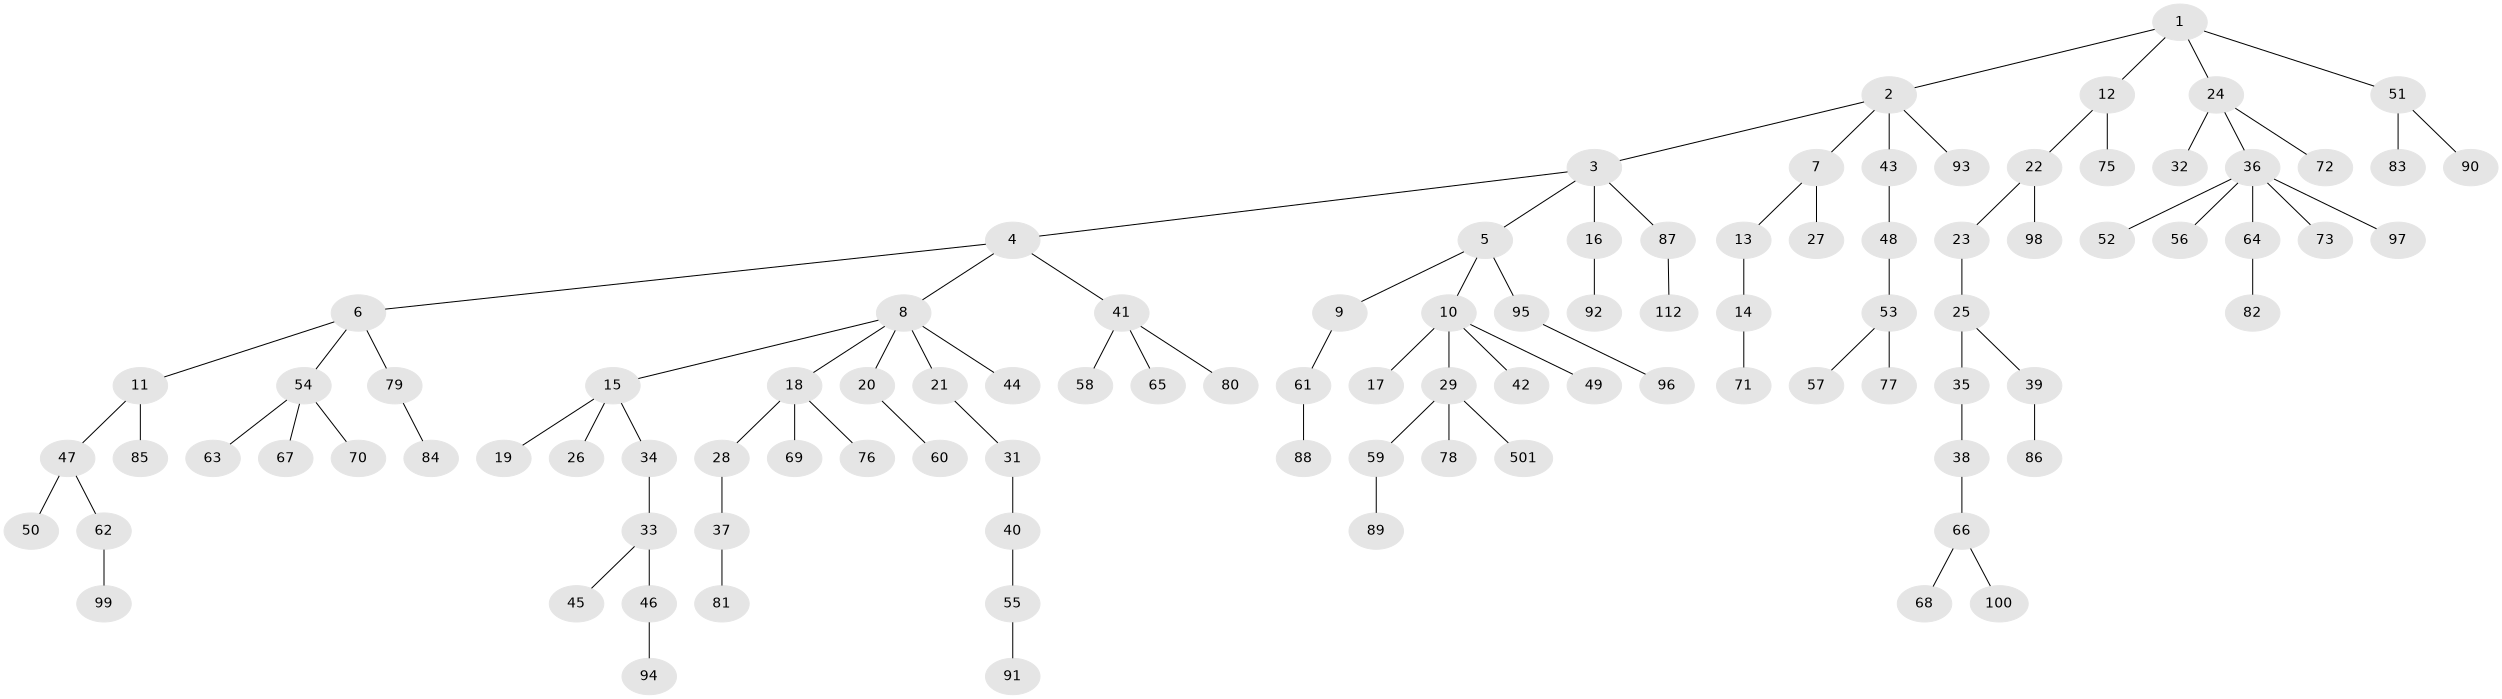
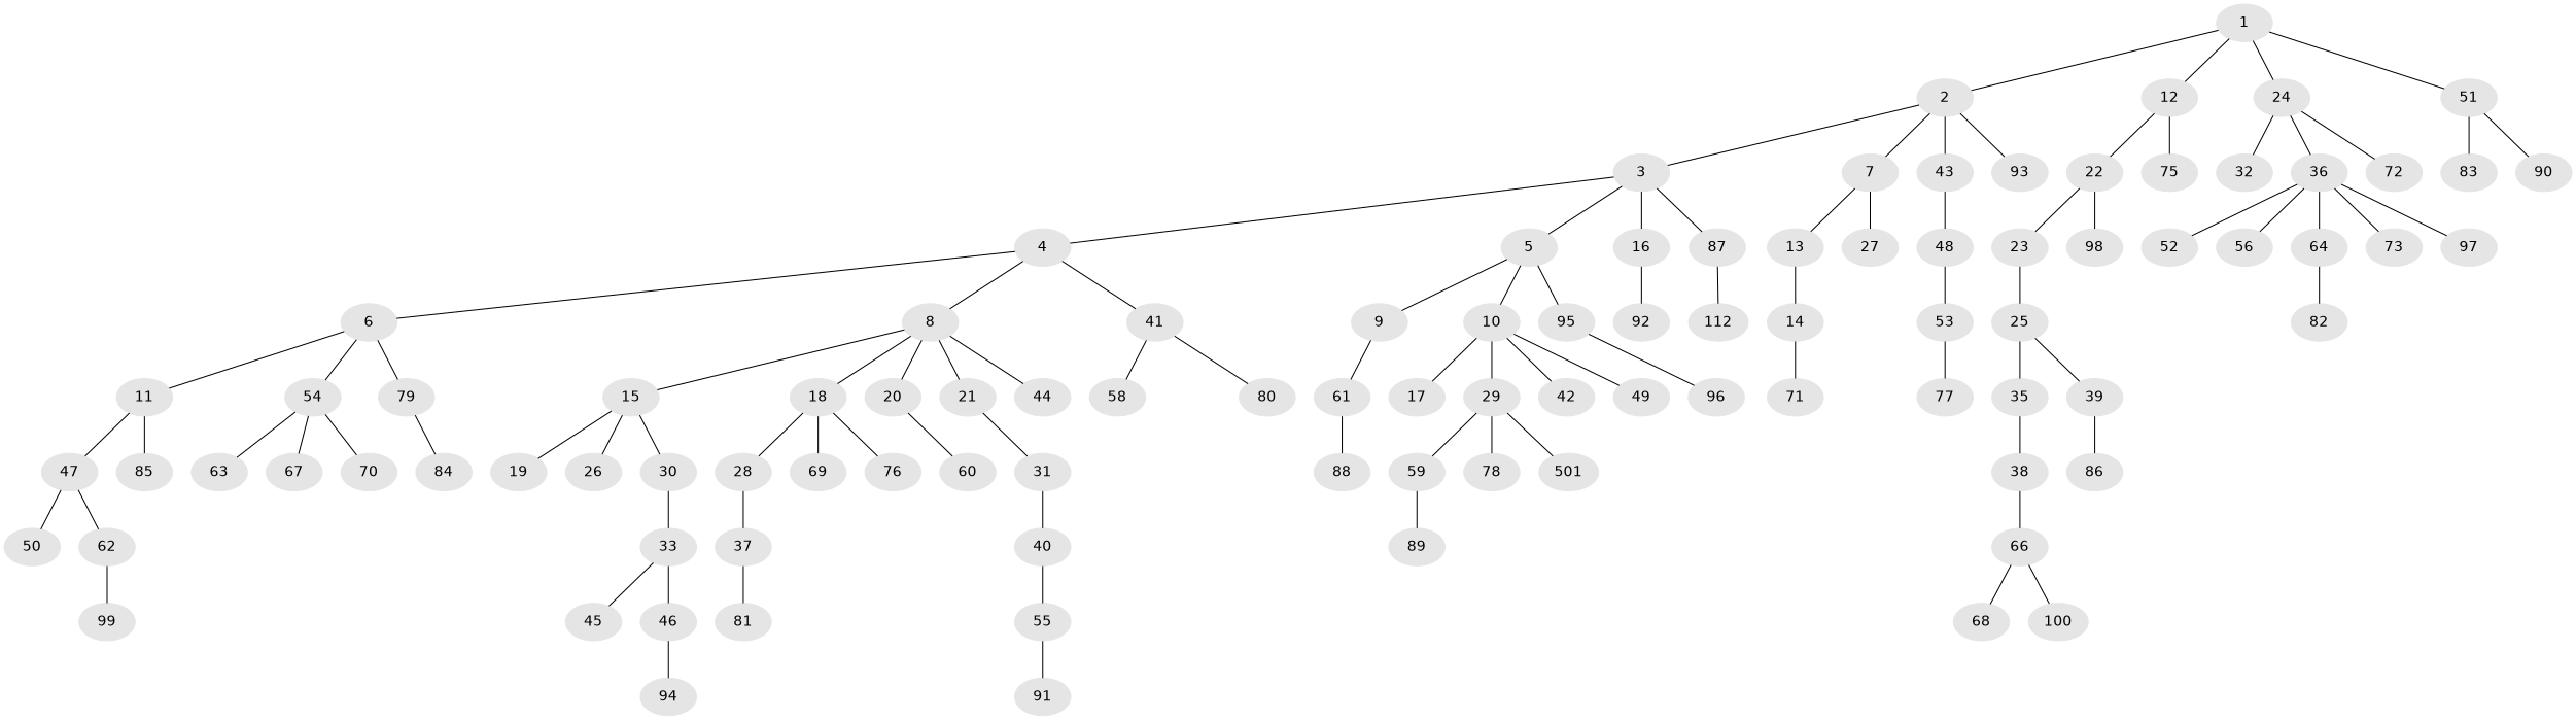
  graph {
    fontname="DejaVu Sans"
    node [color=gray90 fontname="DejaVu Sans" style=filled]
    edge [fontname="DejaVu Sans"]
    1
    2
    12
    24
    51
    3
    7
    43
    93
    22
    75
    32
    36
    72
    83
    90
    4
    5
    16
    87
    13
    27
    48
    6
    8
    41
    9
    10
    95
    92
    n31 [label=112]
    11
    54
    79
    15
    18
    20
    21
    44
    58
-   65
    80
    61
    17
    29
    42
    49
    96
    47
    85
    63
    67
    70
    84
    14
    19
    26
-   30 [label=34]
+   30
    28
    69
    76
    60
    31
    88
    59
    78
    n67 [label=501]
    50
    62
    23
    98
    71
    33
    37
    40
    25
    35
    39
    52
    56
    64
    73
    97
    38
    86
    81
    89
    45
    46
    55
    94
    66
    82
    68
    100
    91
    53
    99
-   57
    77
    1 -- 2
    1 -- 12
    1 -- 24
    1 -- 51
    2 -- 3
    2 -- 7
    2 -- 43
    2 -- 93
    12 -- 22
    12 -- 75
    24 -- 32
    24 -- 36
    24 -- 72
    51 -- 83
    51 -- 90
    3 -- 4
    3 -- 5
    3 -- 16
    3 -- 87
    7 -- 13
    7 -- 27
    43 -- 48
    22 -- 23
    22 -- 98
    36 -- 52
    36 -- 56
    36 -- 64
    36 -- 73
    36 -- 97
    4 -- 6
    4 -- 8
    4 -- 41
    5 -- 9
    5 -- 10
    5 -- 95
    16 -- 92
    87 -- n31
    13 -- 14
    48 -- 53
    6 -- 11
    6 -- 54
    6 -- 79
    8 -- 15
    8 -- 18
    8 -- 20
    8 -- 21
    8 -- 44
    41 -- 58
-   41 -- 65
    41 -- 80
    9 -- 61
    10 -- 17
    10 -- 29
    10 -- 42
    10 -- 49
    95 -- 96
    11 -- 47
    11 -- 85
    54 -- 63
    54 -- 67
    54 -- 70
    79 -- 84
    15 -- 19
    15 -- 26
    15 -- 30
    18 -- 28
    18 -- 69
    18 -- 76
    20 -- 60
    21 -- 31
    61 -- 88
    29 -- 59
    29 -- 78
    29 -- n67
    47 -- 50
    47 -- 62
    14 -- 71
    30 -- 33
    28 -- 37
    31 -- 40
    59 -- 89
    62 -- 99
    23 -- 25
    33 -- 45
    33 -- 46
    37 -- 81
    40 -- 55
    25 -- 35
    25 -- 39
    35 -- 38
    39 -- 86
    64 -- 82
    38 -- 66
    46 -- 94
    55 -- 91
    66 -- 68
    66 -- 100
-   53 -- 57
    53 -- 77
  }
